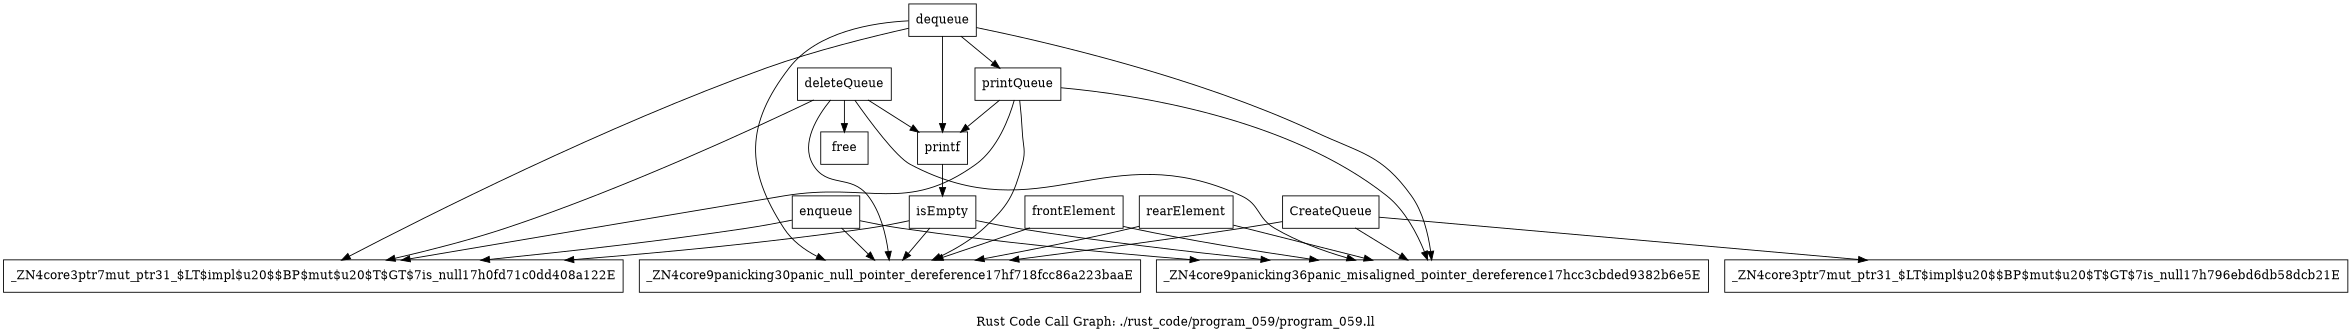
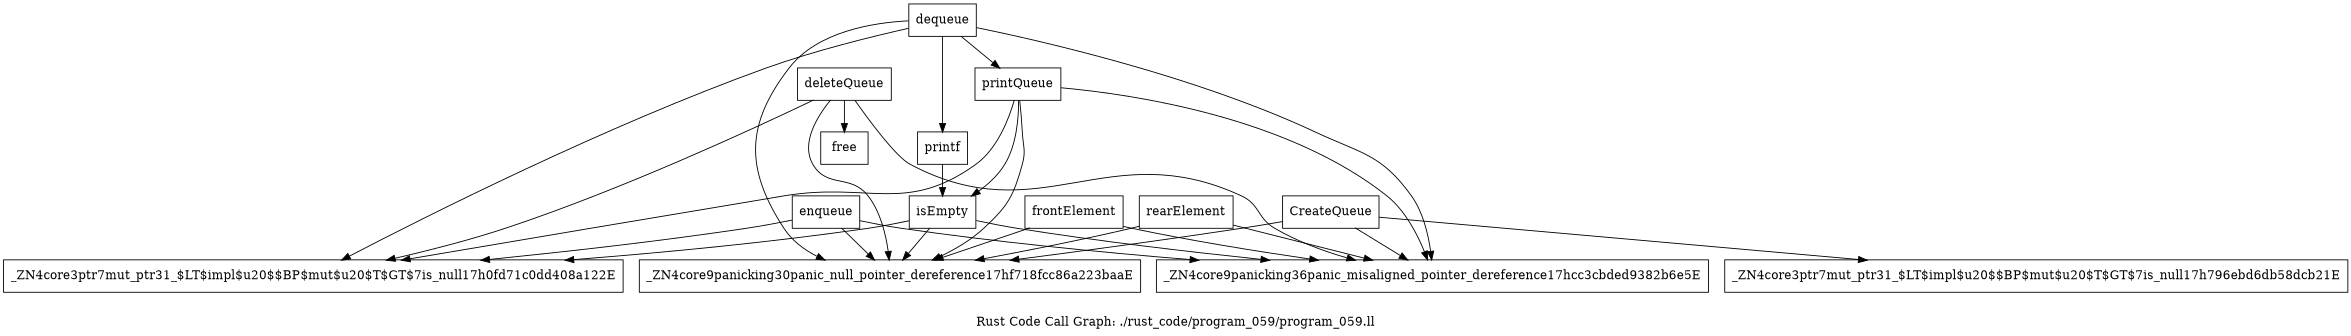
  digraph {
    label="Rust Code Call Graph: ./rust_code/program_059/program_059.ll"
    node [shape=record]
    n1 [label="{_ZN4core3ptr7mut_ptr31_$LT$impl$u20$$BP$mut$u20$T$GT$7is_null17h0fd71c0dd408a122E}"]
    n2 [label="{_ZN4core3ptr7mut_ptr31_$LT$impl$u20$$BP$mut$u20$T$GT$7is_null17h796ebd6db58dcb21E}"]
    n3 [label="{CreateQueue}"]
    n4 [label="{_ZN4core9panicking30panic_null_pointer_dereference17hf718fcc86a223baaE}"]
    n5 [label="{_ZN4core9panicking36panic_misaligned_pointer_dereference17hcc3cbded9382b6e5E}"]
    n6 [label="{frontElement}"]
    n7 [label="{rearElement}"]
    n8 [label="{isEmpty}"]
    n9 [label="{printf}"]
    n10 [label="{enqueue}"]
    n11 [label="{dequeue}"]
    n12 [label="{printQueue}"]
    n13 [label="{free}"]
    n14 [label="{deleteQueue}"]
    n3 -> n2
    n3 -> n4
    n3 -> n5
    n6 -> n4
    n6 -> n5
    n7 -> n4
    n7 -> n5
    n8 -> n1
    n8 -> n4
    n8 -> n5
    n9 -> n8
    n10 -> n1
    n10 -> n4
    n10 -> n5
    n11 -> n1
    n11 -> n4
    n11 -> n5
    n11 -> n9
    n11 -> n12
    n12 -> n1
    n12 -> n4
    n12 -> n5
-   n12 -> n9
+   n12 -> n8
    n14 -> n1
    n14 -> n4
    n14 -> n5
-   n14 -> n9
    n14 -> n13
  }
